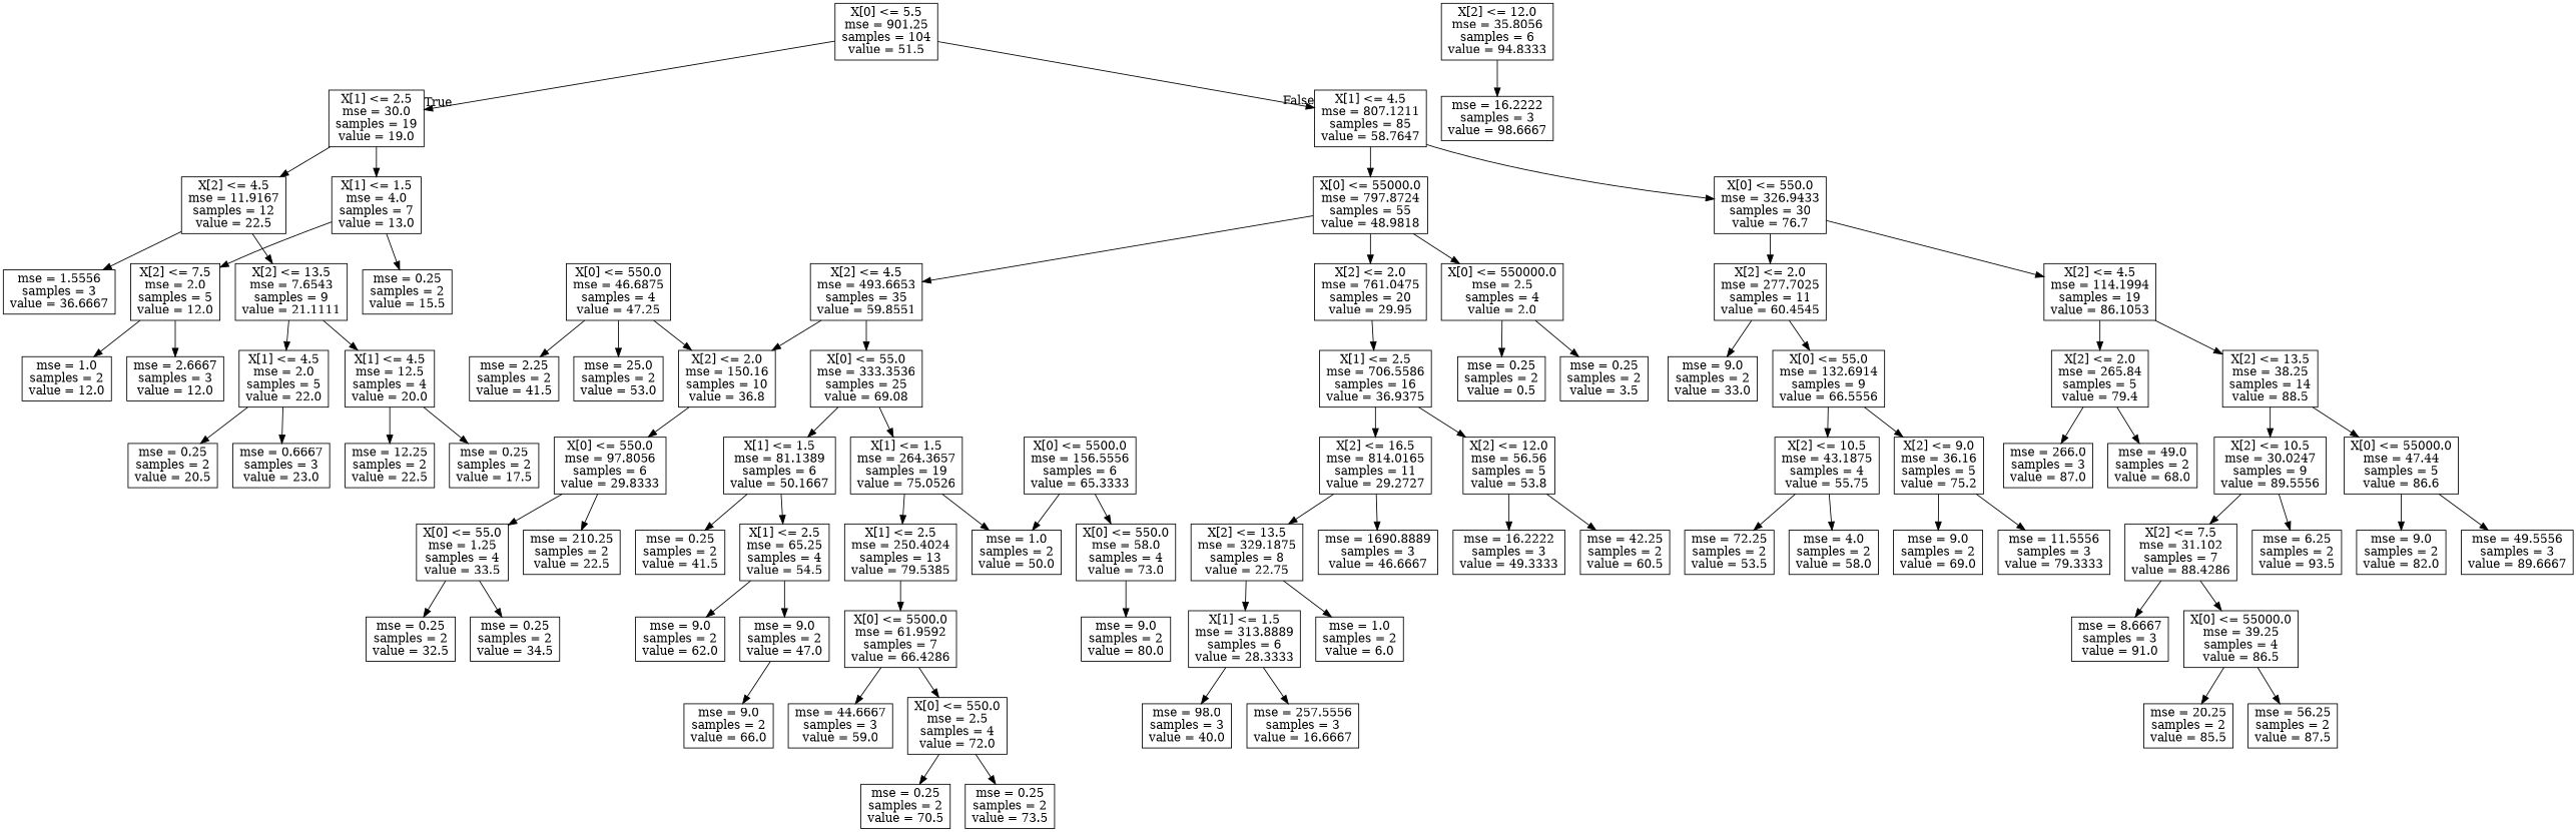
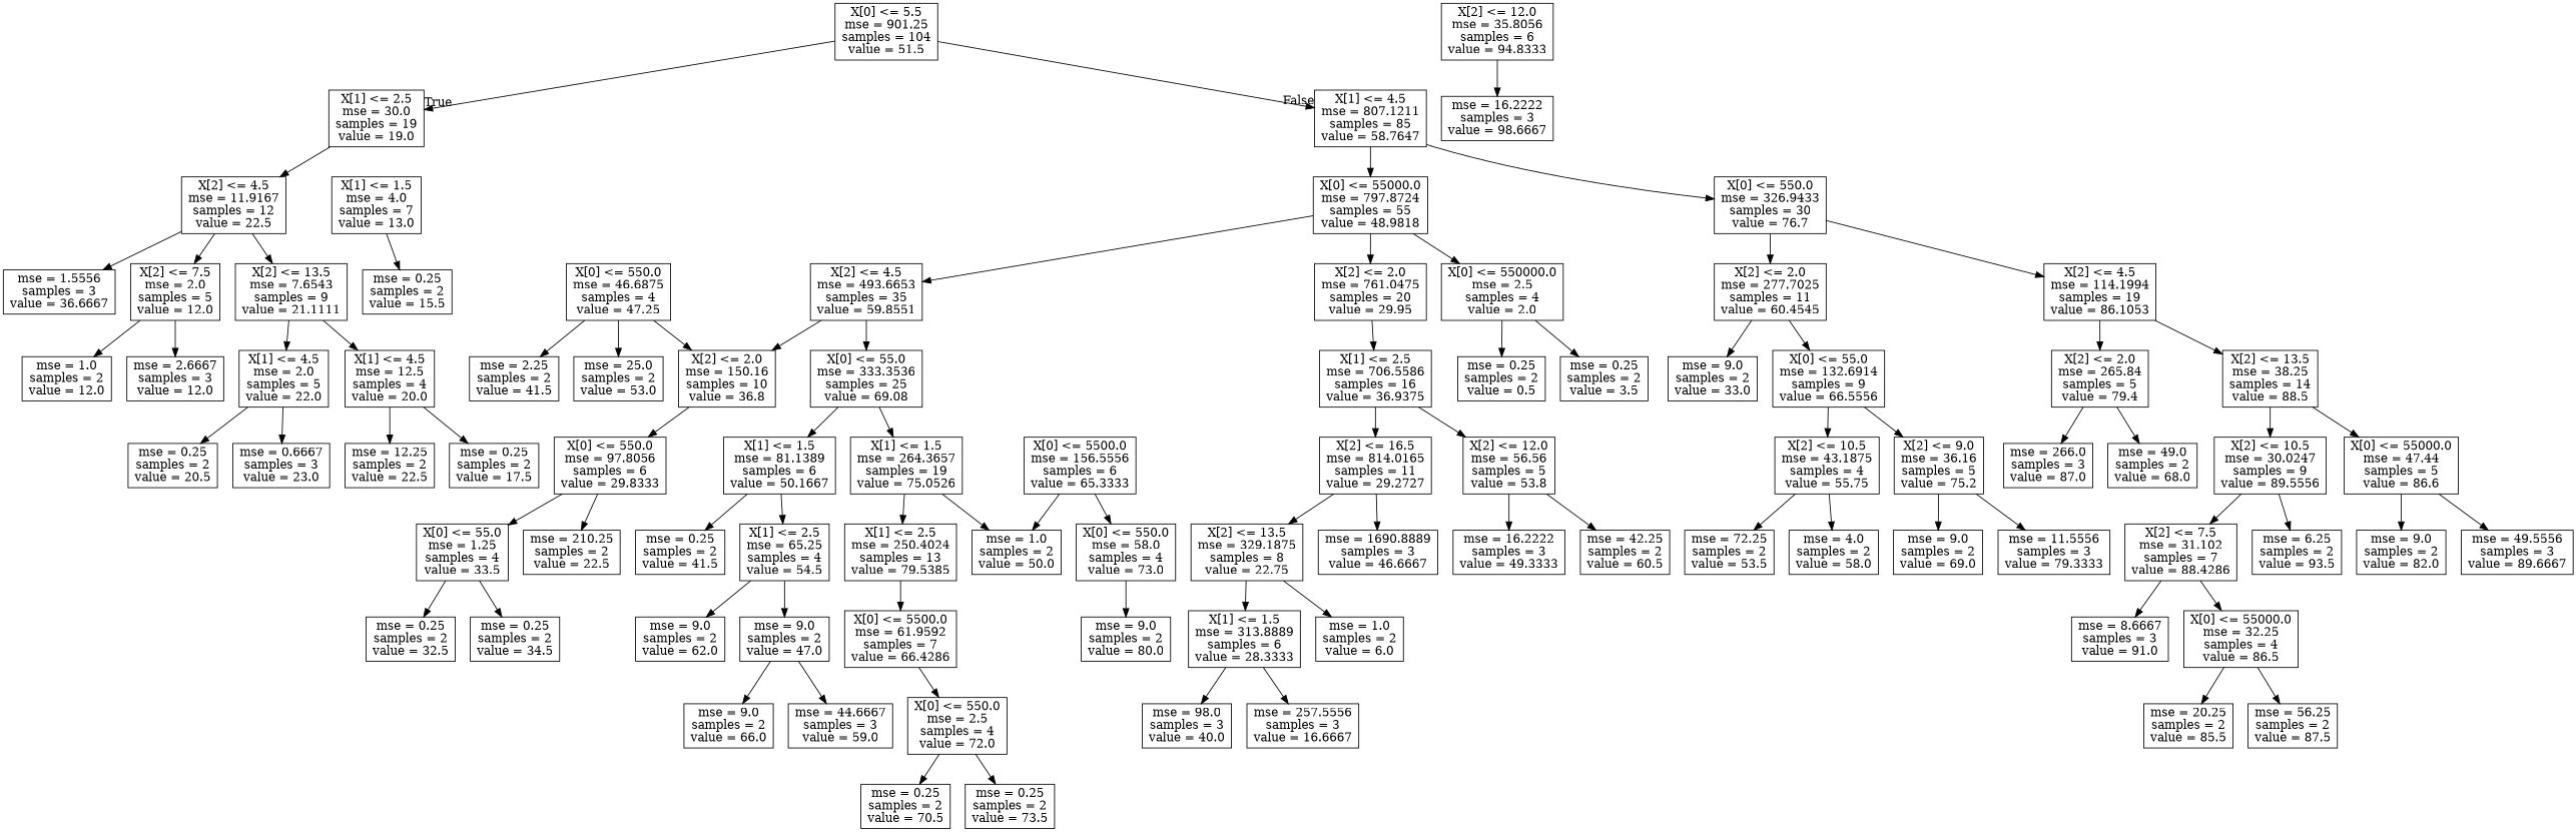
  digraph {
    fontname="DejaVu Serif"
    node [fontname="DejaVu Serif" shape=box]
    edge [fontname="DejaVu Serif"]
    n1 [label="X[0] <= 5.5\nmse = 901.25\nsamples = 104\nvalue = 51.5"]
    n2 [label="X[1] <= 2.5\nmse = 30.0\nsamples = 19\nvalue = 19.0"]
    n3 [label="X[1] <= 4.5\nmse = 807.1211\nsamples = 85\nvalue = 58.7647"]
    n4 [label="X[1] <= 1.5\nmse = 4.0\nsamples = 7\nvalue = 13.0"]
    n5 [label="X[2] <= 4.5\nmse = 11.9167\nsamples = 12\nvalue = 22.5"]
    n6 [label="X[0] <= 55000.0\nmse = 797.8724\nsamples = 55\nvalue = 48.9818"]
    n7 [label="X[0] <= 550.0\nmse = 326.9433\nsamples = 30\nvalue = 76.7"]
    n8 [label="X[2] <= 7.5\nmse = 2.0\nsamples = 5\nvalue = 12.0"]
    n9 [label="mse = 0.25\nsamples = 2\nvalue = 15.5"]
    n10 [label="mse = 1.5556\nsamples = 3\nvalue = 36.6667"]
    n11 [label="X[2] <= 13.5\nmse = 7.6543\nsamples = 9\nvalue = 21.1111"]
    n12 [label="mse = 1.0\nsamples = 2\nvalue = 12.0"]
    n13 [label="mse = 2.6667\nsamples = 3\nvalue = 12.0"]
    n14 [label="X[1] <= 4.5\nmse = 2.0\nsamples = 5\nvalue = 22.0"]
    n15 [label="X[1] <= 4.5\nmse = 12.5\nsamples = 4\nvalue = 20.0"]
    n16 [label="mse = 0.25\nsamples = 2\nvalue = 20.5"]
    n17 [label="mse = 0.6667\nsamples = 3\nvalue = 23.0"]
    n18 [label="mse = 12.25\nsamples = 2\nvalue = 22.5"]
    n19 [label="mse = 0.25\nsamples = 2\nvalue = 17.5"]
    n20 [label="X[2] <= 4.5\nmse = 493.6653\nsamples = 35\nvalue = 59.8551"]
    n21 [label="X[2] <= 2.0\nmse = 761.0475\nsamples = 20\nvalue = 29.95"]
    n22 [label="X[0] <= 550000.0\nmse = 2.5\nsamples = 4\nvalue = 2.0"]
    n23 [label="X[2] <= 2.0\nmse = 277.7025\nsamples = 11\nvalue = 60.4545"]
    n24 [label="X[2] <= 4.5\nmse = 114.1994\nsamples = 19\nvalue = 86.1053"]
    n25 [label="X[2] <= 2.0\nmse = 150.16\nsamples = 10\nvalue = 36.8"]
    n26 [label="X[0] <= 55.0\nmse = 333.3536\nsamples = 25\nvalue = 69.08"]
    n27 [label="X[1] <= 2.5\nmse = 706.5586\nsamples = 16\nvalue = 36.9375"]
    n28 [label="X[0] <= 550.0\nmse = 97.8056\nsamples = 6\nvalue = 29.8333"]
    n29 [label="X[1] <= 1.5\nmse = 81.1389\nsamples = 6\nvalue = 50.1667"]
    n30 [label="X[1] <= 1.5\nmse = 264.3657\nsamples = 19\nvalue = 75.0526"]
    n31 [label="X[0] <= 55.0\nmse = 1.25\nsamples = 4\nvalue = 33.5"]
    n32 [label="mse = 210.25\nsamples = 2\nvalue = 22.5"]
    n33 [label="X[0] <= 550.0\nmse = 46.6875\nsamples = 4\nvalue = 47.25"]
    n34 [label="mse = 2.25\nsamples = 2\nvalue = 41.5"]
    n35 [label="mse = 25.0\nsamples = 2\nvalue = 53.0"]
    n36 [label="mse = 0.25\nsamples = 2\nvalue = 32.5"]
    n37 [label="mse = 0.25\nsamples = 2\nvalue = 34.5"]
    n38 [label="mse = 0.25\nsamples = 2\nvalue = 41.5"]
    n39 [label="X[1] <= 2.5\nmse = 65.25\nsamples = 4\nvalue = 54.5"]
    n40 [label="X[1] <= 2.5\nmse = 250.4024\nsamples = 13\nvalue = 79.5385"]
    n41 [label="mse = 1.0\nsamples = 2\nvalue = 50.0"]
    n42 [label="mse = 9.0\nsamples = 2\nvalue = 62.0"]
    n43 [label="mse = 9.0\nsamples = 2\nvalue = 47.0"]
    n44 [label="mse = 9.0\nsamples = 2\nvalue = 66.0"]
    n45 [label="X[0] <= 5500.0\nmse = 156.5556\nsamples = 6\nvalue = 65.3333"]
    n46 [label="X[0] <= 550.0\nmse = 58.0\nsamples = 4\nvalue = 73.0"]
    n47 [label="X[0] <= 5500.0\nmse = 61.9592\nsamples = 7\nvalue = 66.4286"]
    n48 [label="mse = 9.0\nsamples = 2\nvalue = 80.0"]
    n49 [label="X[2] <= 12.0\nmse = 35.8056\nsamples = 6\nvalue = 94.8333"]
    n50 [label="mse = 16.2222\nsamples = 3\nvalue = 98.6667"]
    n51 [label="X[0] <= 550.0\nmse = 2.5\nsamples = 4\nvalue = 72.0"]
    n52 [label="mse = 44.6667\nsamples = 3\nvalue = 59.0"]
    n53 [label="mse = 0.25\nsamples = 2\nvalue = 70.5"]
    n54 [label="mse = 0.25\nsamples = 2\nvalue = 73.5"]
    n55 [label="mse = 0.25\nsamples = 2\nvalue = 0.5"]
    n56 [label="mse = 0.25\nsamples = 2\nvalue = 3.5"]
    n57 [label="X[2] <= 16.5\nmse = 814.0165\nsamples = 11\nvalue = 29.2727"]
    n58 [label="X[2] <= 12.0\nmse = 56.56\nsamples = 5\nvalue = 53.8"]
    n59 [label="X[2] <= 13.5\nmse = 329.1875\nsamples = 8\nvalue = 22.75"]
    n60 [label="mse = 1690.8889\nsamples = 3\nvalue = 46.6667"]
    n61 [label="mse = 16.2222\nsamples = 3\nvalue = 49.3333"]
    n62 [label="mse = 42.25\nsamples = 2\nvalue = 60.5"]
    n63 [label="X[1] <= 1.5\nmse = 313.8889\nsamples = 6\nvalue = 28.3333"]
    n64 [label="mse = 1.0\nsamples = 2\nvalue = 6.0"]
    n65 [label="mse = 98.0\nsamples = 3\nvalue = 40.0"]
    n66 [label="mse = 257.5556\nsamples = 3\nvalue = 16.6667"]
    n67 [label="mse = 9.0\nsamples = 2\nvalue = 33.0"]
    n68 [label="X[0] <= 55.0\nmse = 132.6914\nsamples = 9\nvalue = 66.5556"]
    n69 [label="X[2] <= 2.0\nmse = 265.84\nsamples = 5\nvalue = 79.4"]
    n70 [label="X[2] <= 13.5\nmse = 38.25\nsamples = 14\nvalue = 88.5"]
    n71 [label="X[2] <= 10.5\nmse = 43.1875\nsamples = 4\nvalue = 55.75"]
    n72 [label="X[2] <= 9.0\nmse = 36.16\nsamples = 5\nvalue = 75.2"]
    n73 [label="mse = 72.25\nsamples = 2\nvalue = 53.5"]
    n74 [label="mse = 4.0\nsamples = 2\nvalue = 58.0"]
    n75 [label="mse = 9.0\nsamples = 2\nvalue = 69.0"]
    n76 [label="mse = 11.5556\nsamples = 3\nvalue = 79.3333"]
    n77 [label="mse = 266.0\nsamples = 3\nvalue = 87.0"]
    n78 [label="mse = 49.0\nsamples = 2\nvalue = 68.0"]
    n79 [label="X[2] <= 10.5\nmse = 30.0247\nsamples = 9\nvalue = 89.5556"]
    n80 [label="X[0] <= 55000.0\nmse = 47.44\nsamples = 5\nvalue = 86.6"]
    n81 [label="X[2] <= 7.5\nmse = 31.102\nsamples = 7\nvalue = 88.4286"]
    n82 [label="mse = 6.25\nsamples = 2\nvalue = 93.5"]
    n83 [label="mse = 9.0\nsamples = 2\nvalue = 82.0"]
    n84 [label="mse = 49.5556\nsamples = 3\nvalue = 89.6667"]
    n85 [label="mse = 8.6667\nsamples = 3\nvalue = 91.0"]
-   n86 [label="X[0] <= 55000.0\nmse = 39.25\nsamples = 4\nvalue = 86.5"]
+   n86 [label="X[0] <= 55000.0\nmse = 32.25\nsamples = 4\nvalue = 86.5"]
    n87 [label="mse = 20.25\nsamples = 2\nvalue = 85.5"]
    n88 [label="mse = 56.25\nsamples = 2\nvalue = 87.5"]
    n1 -> n2 [headlabel=True labelangle=45 labeldistance=2.5]
    n1 -> n3 [headlabel=False labelangle=-45 labeldistance=2.5]
-   n2 -> n4
    n2 -> n5
    n3 -> n6
    n3 -> n7
-   n4 -> n8
+   n5 -> n8
    n4 -> n9
    n5 -> n10
    n5 -> n11
    n6 -> n20
    n6 -> n21
    n6 -> n22
    n7 -> n23
    n7 -> n24
    n8 -> n12
    n8 -> n13
    n11 -> n14
    n11 -> n15
    n14 -> n16
    n14 -> n17
    n15 -> n18
    n15 -> n19
    n20 -> n25
    n20 -> n26
    n21 -> n27
    n22 -> n55
    n22 -> n56
    n23 -> n67
    n23 -> n68
    n24 -> n69
    n24 -> n70
    n25 -> n28
    n26 -> n29
    n26 -> n30
    n27 -> n57
    n27 -> n58
    n28 -> n31
    n28 -> n32
    n29 -> n38
    n29 -> n39
    n30 -> n40
    n30 -> n41
    n31 -> n36
    n31 -> n37
    n33 -> n25
    n33 -> n34
    n33 -> n35
    n39 -> n42
    n39 -> n43
    n40 -> n47
    n43 -> n44
    n45 -> n41
    n45 -> n46
    n46 -> n48
    n47 -> n51
-   n47 -> n52
+   n43 -> n52
    n49 -> n50
    n51 -> n53
    n51 -> n54
    n57 -> n59
    n57 -> n60
    n58 -> n61
    n58 -> n62
    n59 -> n63
    n59 -> n64
    n63 -> n65
    n63 -> n66
    n68 -> n71
    n68 -> n72
    n69 -> n77
    n69 -> n78
    n70 -> n79
    n70 -> n80
    n71 -> n73
    n71 -> n74
    n72 -> n75
    n72 -> n76
    n79 -> n81
    n79 -> n82
    n80 -> n83
    n80 -> n84
    n81 -> n85
    n81 -> n86
    n86 -> n87
    n86 -> n88
  }
